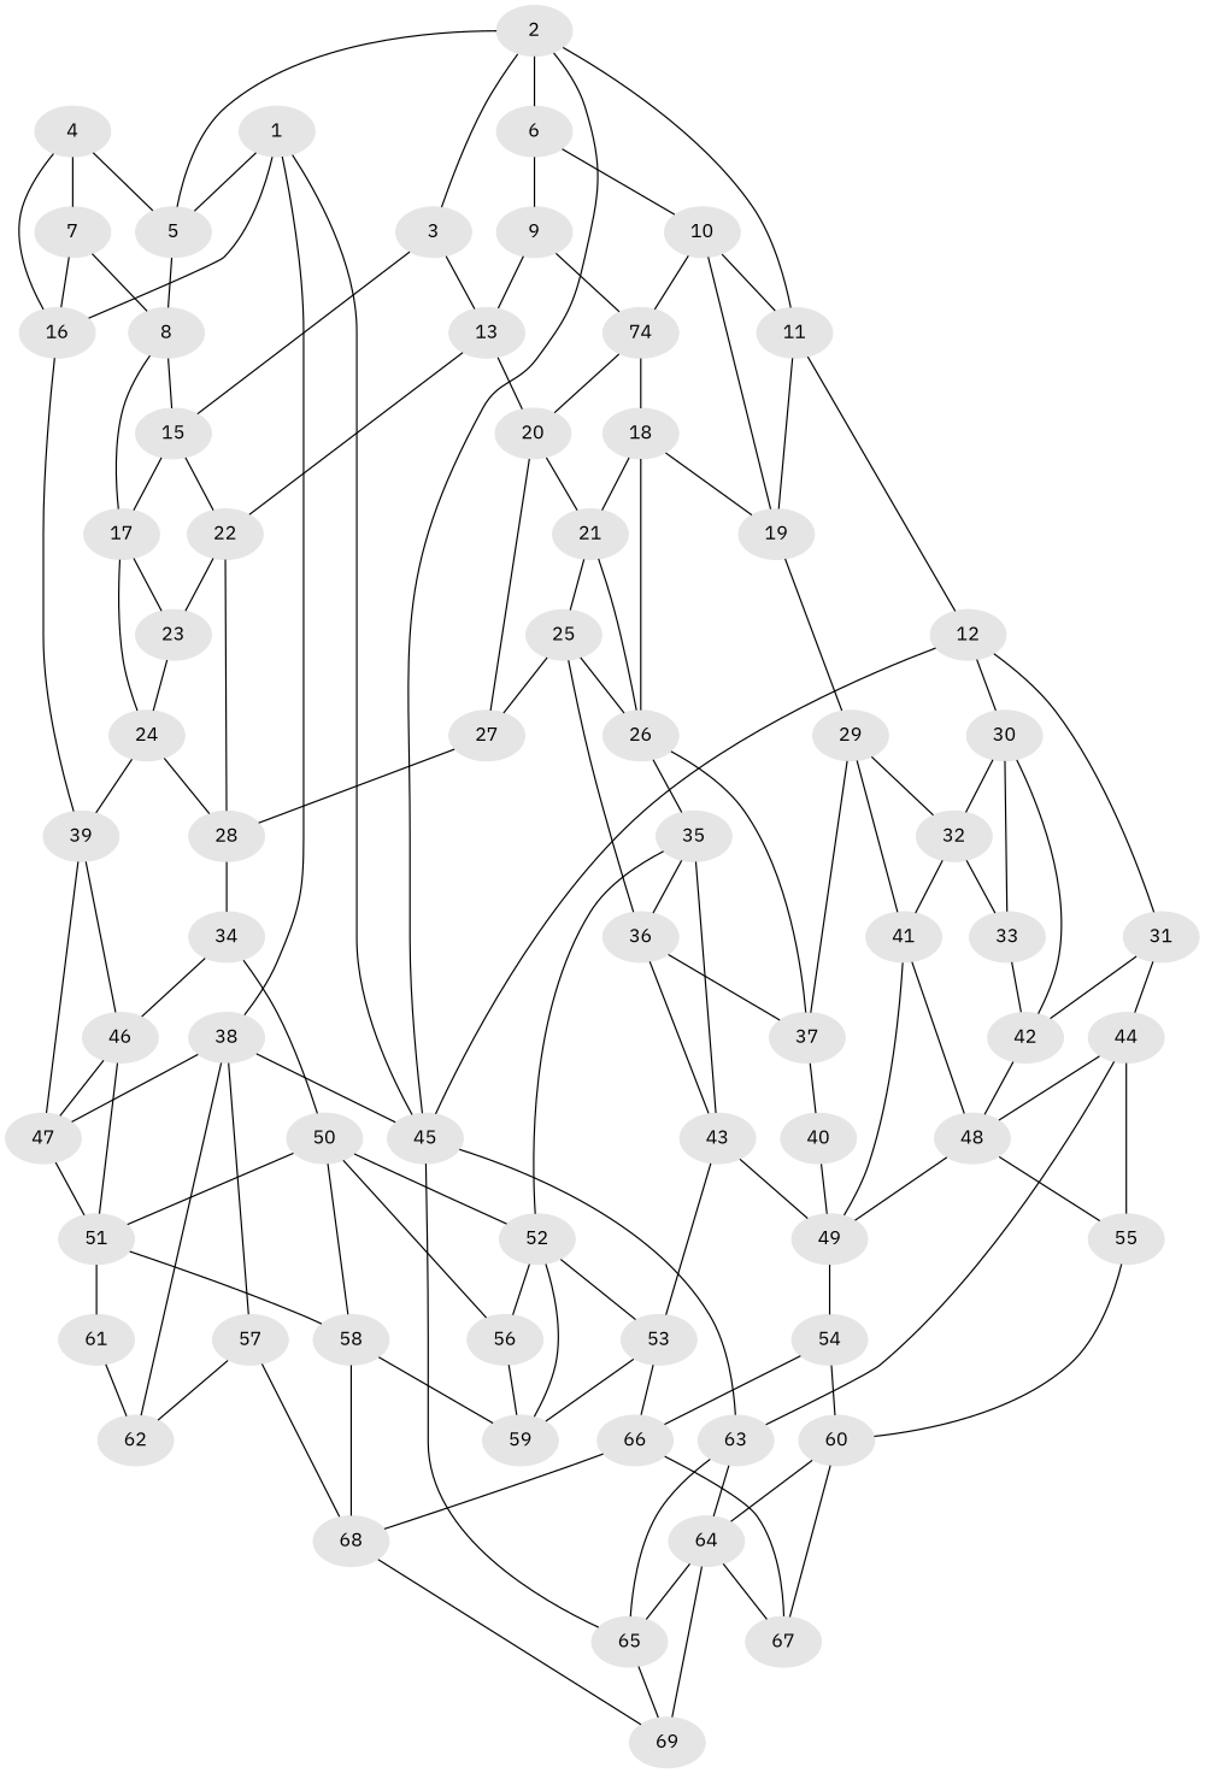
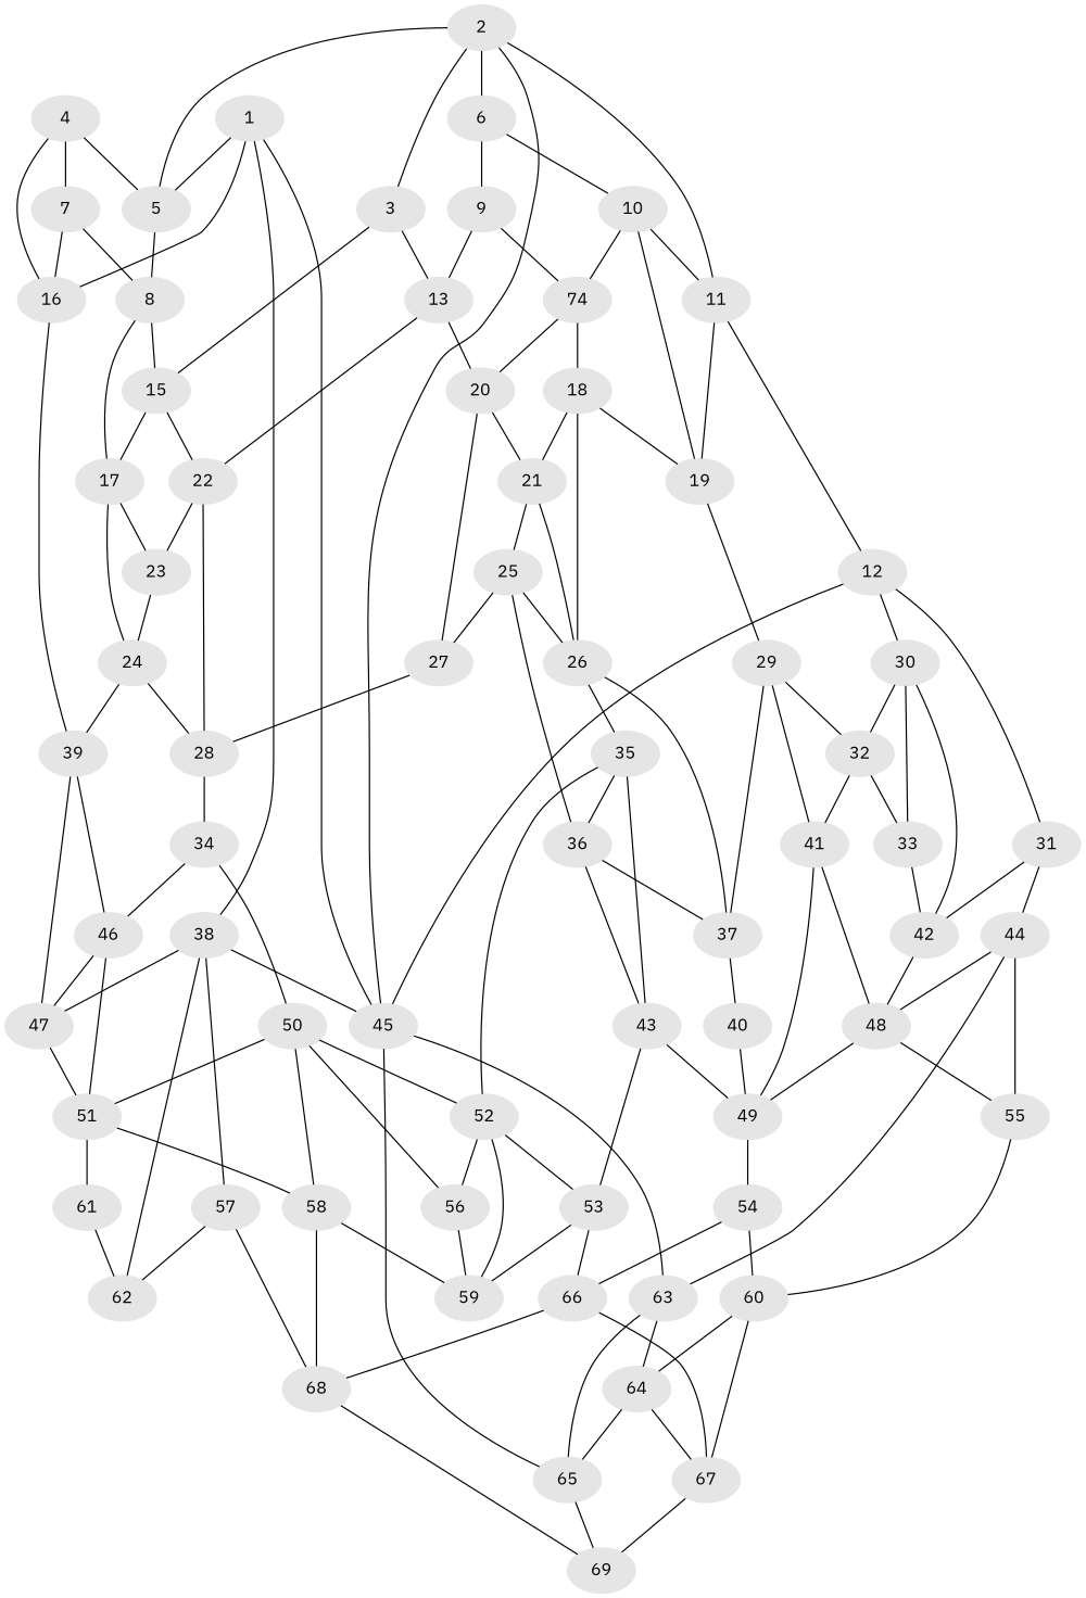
  graph {
    fontname="IBM Plex Sans"
    node [color=gray90 fontname="IBM Plex Sans" style=filled]
    edge [fontname="IBM Plex Sans" weight=1.0]
    1
    5
    16
    38
    45
    8
    39
    47
    57
    62
    63
    65
    2
    3
    6
    11
    13
    15
    9
    10
    19
    12
    20
    22
    17
    4
    7
    n28 [label=74]
    23
    24
    18
    29
    30
    31
    32
    33
    42
    44
    21
    27
    28
    26
    46
    25
    37
    35
    41
    36
    34
    43
    40
    52
    50
    49
    48
    55
    51
    56
    58
    53
    59
    68
    54
    66
    60
    64
    69
    61
    67
    1 -- 5
    1 -- 16
    1 -- 38
    1 -- 45
    5 -- 8
    16 -- 39
    38 -- 45
    38 -- 47
    38 -- 57
    38 -- 62
    45 -- 63
    45 -- 65
    8 -- 15
    8 -- 17
    39 -- 47
    39 -- 46
    47 -- 51
    57 -- 62
    57 -- 68
    63 -- 65
    63 -- 64
    65 -- 69
    2 -- 5
    2 -- 45
    2 -- 3
    2 -- 6
    2 -- 11
    3 -- 13
    3 -- 15
    6 -- 9 [weight=2.0]
    6 -- 10
    11 -- 19
    11 -- 12
    13 -- 20
    13 -- 22
    15 -- 22
    15 -- 17
    9 -- 13
    9 -- n28
    10 -- 11
    10 -- 19
    10 -- n28
    19 -- 29
    12 -- 45
    12 -- 30
    12 -- 31
    20 -- 21
    20 -- 27
    22 -- 23
    22 -- 28
    17 -- 23
    17 -- 24
    4 -- 5
    4 -- 16
    4 -- 7 [weight=2.0]
    7 -- 16
    7 -- 8
    n28 -- 20
    n28 -- 18
    23 -- 24
    24 -- 39
    24 -- 28
    18 -- 19
    18 -- 21
    18 -- 26
    29 -- 32
    29 -- 37
    29 -- 41
    30 -- 32
    30 -- 33
    30 -- 42
    31 -- 42
    31 -- 44
    32 -- 33
    32 -- 41
    33 -- 42
    42 -- 48
    44 -- 63
    44 -- 48
    44 -- 55
    21 -- 26
    21 -- 25
    27 -- 28
    28 -- 34
    26 -- 37
    26 -- 35
    46 -- 47
    46 -- 51
    25 -- 27
    25 -- 26
    25 -- 36
    37 -- 40
    35 -- 36
    35 -- 43
    35 -- 52
    41 -- 49
    41 -- 48
    36 -- 37
    36 -- 43
    34 -- 46
    34 -- 50
    43 -- 49
    43 -- 53
    40 -- 49 [weight=2.0]
    52 -- 56
    52 -- 53
    52 -- 59
    50 -- 52 [weight=2.0]
    50 -- 51
    50 -- 56
    50 -- 58
    49 -- 54
    48 -- 49
    48 -- 55
    55 -- 60
    51 -- 58
    51 -- 61 [weight=2.0]
    56 -- 59
    58 -- 59
    58 -- 68
    53 -- 59
    53 -- 66
    68 -- 69
    54 -- 66
    54 -- 60
    66 -- 68
    66 -- 67
    60 -- 64
    60 -- 67
    64 -- 65
    64 -- 67
    61 -- 62 [weight=2.0]
-   64 -- 69
+   67 -- 69
  }
